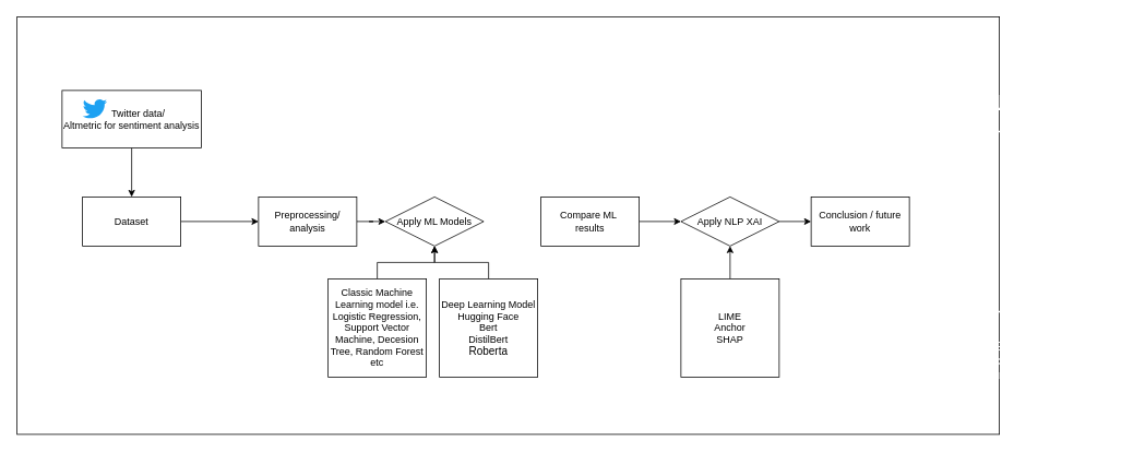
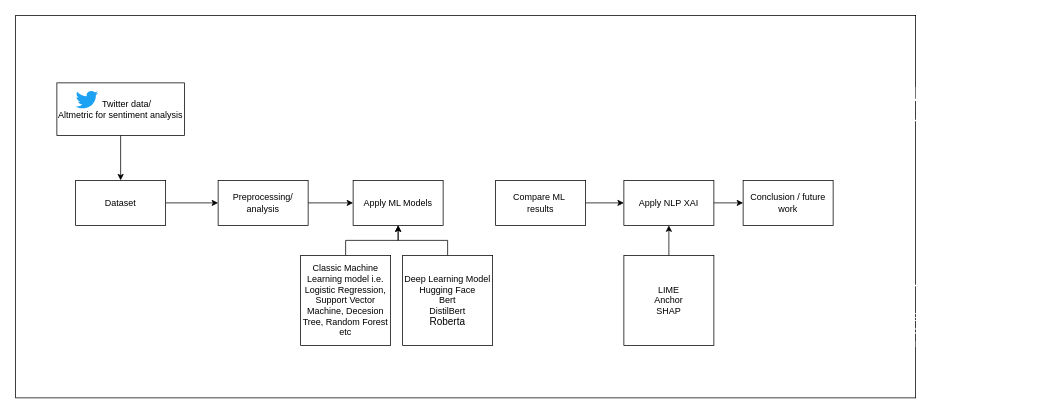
  <mxCell id="0" />
  <mxCell id="1" parent="0" />
  <mxCell id="2" value="" style="rounded=0;whiteSpace=wrap;html=1;" vertex="1" parent="1"><mxGeometry x="20" y="20" width="1200" height="510" as="geometry" /></mxCell>
  <mxCell id="3" value="ATTRACT" style="text;html=1;strokeColor=none;fillColor=none;align=center;verticalAlign=middle;whiteSpace=wrap;rounded=0;shadow=0;fontSize=27;fontColor=#FFFFFF;fontStyle=1" parent="1" vertex="1"><mxGeometry x="256" y="95" width="280" height="60" as="geometry" /></mxCell>
  <mxCell id="4" value="Blog&lt;div&gt;Keywords&lt;/div&gt;&lt;div&gt;Social Media&lt;/div&gt;" style="text;html=1;strokeColor=none;fillColor=none;align=center;verticalAlign=middle;whiteSpace=wrap;rounded=0;shadow=0;fontSize=14;fontColor=#FFFFFF;" parent="1" vertex="1"><mxGeometry x="256" y="395" width="280" height="90" as="geometry" /></mxCell>
  <mxCell id="5" value="" style="line;strokeWidth=2;html=1;rounded=0;shadow=0;fontSize=27;align=center;fillColor=none;strokeColor=#FFFFFF;" parent="1" vertex="1"><mxGeometry x="276" y="155" width="240" height="10" as="geometry" /></mxCell>
  <mxCell id="6" value="" style="line;strokeWidth=2;html=1;rounded=0;shadow=0;fontSize=27;align=center;fillColor=none;strokeColor=#FFFFFF;" parent="1" vertex="1"><mxGeometry x="276" y="375" width="240" height="10" as="geometry" /></mxCell>
  <mxCell id="7" value="CONVERT" style="text;html=1;strokeColor=none;fillColor=none;align=center;verticalAlign=middle;whiteSpace=wrap;rounded=0;shadow=0;fontSize=27;fontColor=#FFFFFF;fontStyle=1" parent="1" vertex="1"><mxGeometry x="536" y="95" width="280" height="60" as="geometry" /></mxCell>
  <mxCell id="8" value="LIME" style="text;html=1;strokeColor=none;fillColor=none;align=center;verticalAlign=middle;whiteSpace=wrap;rounded=0;shadow=0;fontSize=14;fontColor=#FFFFFF;" parent="1" vertex="1"><mxGeometry x="660" y="330" width="120" height="90" as="geometry" /></mxCell>
  <mxCell id="9" value="" style="line;strokeWidth=2;html=1;rounded=0;shadow=0;fontSize=27;align=center;fillColor=none;strokeColor=#FFFFFF;" parent="1" vertex="1"><mxGeometry x="556" y="155" width="240" height="10" as="geometry" /></mxCell>
  <mxCell id="10" value="" style="line;strokeWidth=2;html=1;rounded=0;shadow=0;fontSize=27;align=center;fillColor=none;strokeColor=#FFFFFF;" parent="1" vertex="1"><mxGeometry x="556" y="375" width="240" height="10" as="geometry" /></mxCell>
  <mxCell id="11" value="Email&lt;div&gt;Signals&lt;/div&gt;&lt;div&gt;Workflows&lt;/div&gt;" style="text;html=1;strokeColor=none;fillColor=none;align=center;verticalAlign=middle;whiteSpace=wrap;rounded=0;shadow=0;fontSize=14;fontColor=#FFFFFF;" parent="1" vertex="1"><mxGeometry x="816" y="395" width="280" height="90" as="geometry" /></mxCell>
  <mxCell id="12" value="" style="line;strokeWidth=2;html=1;rounded=0;shadow=0;fontSize=27;align=center;fillColor=none;strokeColor=#FFFFFF;" parent="1" vertex="1"><mxGeometry x="836" y="155" width="240" height="10" as="geometry" /></mxCell>
  <mxCell id="13" value="" style="line;strokeWidth=2;html=1;rounded=0;shadow=0;fontSize=27;align=center;fillColor=none;strokeColor=#FFFFFF;" parent="1" vertex="1"><mxGeometry x="836" y="375" width="240" height="10" as="geometry" /></mxCell>
  <mxCell id="14" value="DELIGHT" style="text;html=1;strokeColor=none;fillColor=none;align=center;verticalAlign=middle;whiteSpace=wrap;rounded=0;shadow=0;fontSize=27;fontColor=#FFFFFF;fontStyle=1" parent="1" vertex="1"><mxGeometry x="1096" y="95" width="280" height="60" as="geometry" /></mxCell>
  <mxCell id="15" value="Events&lt;div&gt;Social Inbox&lt;/div&gt;&lt;div&gt;Smart Content&lt;/div&gt;" style="text;html=1;strokeColor=none;fillColor=none;align=center;verticalAlign=middle;whiteSpace=wrap;rounded=0;shadow=0;fontSize=14;fontColor=#FFFFFF;" parent="1" vertex="1"><mxGeometry x="1096" y="395" width="280" height="90" as="geometry" /></mxCell>
  <mxCell id="16" value="" style="line;strokeWidth=2;html=1;rounded=0;shadow=0;fontSize=27;align=center;fillColor=none;strokeColor=#FFFFFF;" parent="1" vertex="1"><mxGeometry x="1116" y="155" width="240" height="10" as="geometry" /></mxCell>
  <mxCell id="17" value="" style="line;strokeWidth=2;html=1;rounded=0;shadow=0;fontSize=27;align=center;fillColor=none;strokeColor=#FFFFFF;" parent="1" vertex="1"><mxGeometry x="1116" y="375" width="240" height="10" as="geometry" /></mxCell>
  <mxCell id="18" style="edgeStyle=orthogonalEdgeStyle;rounded=0;orthogonalLoop=1;jettySize=auto;html=1;entryX=0;entryY=0.5;entryDx=0;entryDy=0;" parent="1" source="19" target="21" edge="1"><mxGeometry relative="1" as="geometry" /></mxCell>
  <mxCell id="19" value="Dataset" style="rounded=0;whiteSpace=wrap;html=1;" parent="1" vertex="1"><mxGeometry x="100" y="240" width="120" height="60" as="geometry" /></mxCell>
  <mxCell id="20" style="edgeStyle=orthogonalEdgeStyle;rounded=0;orthogonalLoop=1;jettySize=auto;html=1;entryX=0;entryY=0.5;entryDx=0;entryDy=0;" parent="1" source="21" target="22" edge="1"><mxGeometry relative="1" as="geometry" /></mxCell>
- <mxCell id="21" value="Preprocessing/&lt;br&gt;analysis" style="rounded=0;whiteSpace=wrap;html=1;" parent="1" vertex="1"><mxGeometry x="315" y="240" width="120" height="60" as="geometry" /></mxCell>
- <mxCell id="22" value="Apply ML Models" style="rhombus;whiteSpace=wrap;html=1;" parent="1" vertex="1"><mxGeometry x="470" y="240" width="120" height="60" as="geometry" /></mxCell>
+ <mxCell id="21" value="Preprocessing/&lt;br&gt;analysis" style="rounded=0;whiteSpace=wrap;html=1;" parent="1" vertex="1"><mxGeometry x="290" y="240" width="120" height="60" as="geometry" /></mxCell>
+ <mxCell id="22" value="Apply ML Models" style="rounded=0;whiteSpace=wrap;html=1;" parent="1" vertex="1"><mxGeometry x="470" y="240" width="120" height="60" as="geometry" /></mxCell>
  <mxCell id="23" style="edgeStyle=orthogonalEdgeStyle;rounded=0;orthogonalLoop=1;jettySize=auto;html=1;exitX=1;exitY=0.5;exitDx=0;exitDy=0;entryX=0;entryY=0.5;entryDx=0;entryDy=0;" parent="1" source="24" target="26" edge="1"><mxGeometry relative="1" as="geometry" /></mxCell>
  <mxCell id="24" value="Compare ML&amp;nbsp;&lt;br&gt;results" style="rounded=0;whiteSpace=wrap;html=1;" parent="1" vertex="1"><mxGeometry x="660" y="240" width="120" height="60" as="geometry" /></mxCell>
  <mxCell id="25" style="edgeStyle=orthogonalEdgeStyle;rounded=0;orthogonalLoop=1;jettySize=auto;html=1;exitX=1;exitY=0.5;exitDx=0;exitDy=0;entryX=0;entryY=0.5;entryDx=0;entryDy=0;" parent="1" source="26" target="36" edge="1"><mxGeometry relative="1" as="geometry" /></mxCell>
- <mxCell id="26" value="Apply NLP XAI" style="rhombus;whiteSpace=wrap;html=1;" parent="1" vertex="1"><mxGeometry x="831" y="240" width="120" height="60" as="geometry" /></mxCell>
+ <mxCell id="26" value="Apply NLP XAI" style="rounded=0;whiteSpace=wrap;html=1;" parent="1" vertex="1"><mxGeometry x="831" y="240" width="120" height="60" as="geometry" /></mxCell>
  <mxCell id="27" style="edgeStyle=orthogonalEdgeStyle;rounded=0;orthogonalLoop=1;jettySize=auto;html=1;entryX=0.5;entryY=0;entryDx=0;entryDy=0;" parent="1" source="28" target="19" edge="1"><mxGeometry relative="1" as="geometry" /></mxCell>
  <mxCell id="28" value="&amp;nbsp; &amp;nbsp; &amp;nbsp;Twitter data/&lt;br&gt;Altmetric for sentiment analysis" style="rounded=0;whiteSpace=wrap;html=1;" parent="1" vertex="1"><mxGeometry x="75" y="110" width="170" height="70" as="geometry" /></mxCell>
  <mxCell id="29" value="" style="dashed=0;outlineConnect=0;html=1;align=center;labelPosition=center;verticalLabelPosition=bottom;verticalAlign=top;shape=mxgraph.weblogos.twitter;fillColor=#1DA1F2;strokeColor=none" parent="1" vertex="1"><mxGeometry x="100" y="120" width="30" height="25" as="geometry" /></mxCell>
  <mxCell id="30" style="edgeStyle=orthogonalEdgeStyle;rounded=0;orthogonalLoop=1;jettySize=auto;html=1;entryX=0.5;entryY=1;entryDx=0;entryDy=0;" parent="1" source="31" target="22" edge="1"><mxGeometry relative="1" as="geometry" /></mxCell>
  <mxCell id="31" value="Classic Machine Learning model i.e. Logistic Regression, Support Vector Machine, Decesion Tree, Random Forest etc" style="whiteSpace=wrap;html=1;aspect=fixed;" parent="1" vertex="1"><mxGeometry x="400" y="340" width="120" height="120" as="geometry" /></mxCell>
  <mxCell id="32" style="edgeStyle=orthogonalEdgeStyle;rounded=0;orthogonalLoop=1;jettySize=auto;html=1;" parent="1" source="33" target="26" edge="1"><mxGeometry relative="1" as="geometry" /></mxCell>
  <mxCell id="33" value="LIME&lt;br&gt;Anchor&lt;br&gt;SHAP&lt;br&gt;" style="whiteSpace=wrap;html=1;aspect=fixed;" parent="1" vertex="1"><mxGeometry x="831" y="340" width="120" height="120" as="geometry" /></mxCell>
  <mxCell id="34" style="edgeStyle=orthogonalEdgeStyle;rounded=0;orthogonalLoop=1;jettySize=auto;html=1;entryX=0.5;entryY=1;entryDx=0;entryDy=0;" parent="1" source="35" target="22" edge="1"><mxGeometry relative="1" as="geometry" /></mxCell>
  <mxCell id="35" value="Deep Learning Model&lt;br&gt;Hugging Face&lt;br&gt;Bert&lt;br&gt;DistilBert&lt;br&gt;&lt;span style=&quot;font-size:10.0pt;line-height:107%;&lt;br/&gt;font-family:LinBiolinumT;mso-fareast-font-family:Calibri;mso-fareast-theme-font:&lt;br/&gt;minor-latin;mso-bidi-font-family:LinBiolinumT;mso-ansi-language:EN-US;&lt;br/&gt;mso-fareast-language:EN-US;mso-bidi-language:AR-SA&quot;&gt;Roberta&lt;/span&gt;" style="whiteSpace=wrap;html=1;aspect=fixed;" parent="1" vertex="1"><mxGeometry x="536" y="340" width="120" height="120" as="geometry" /></mxCell>
  <mxCell id="36" value="Conclusion / future work" style="rounded=0;whiteSpace=wrap;html=1;" parent="1" vertex="1"><mxGeometry x="990" y="240" width="120" height="60" as="geometry" /></mxCell>
